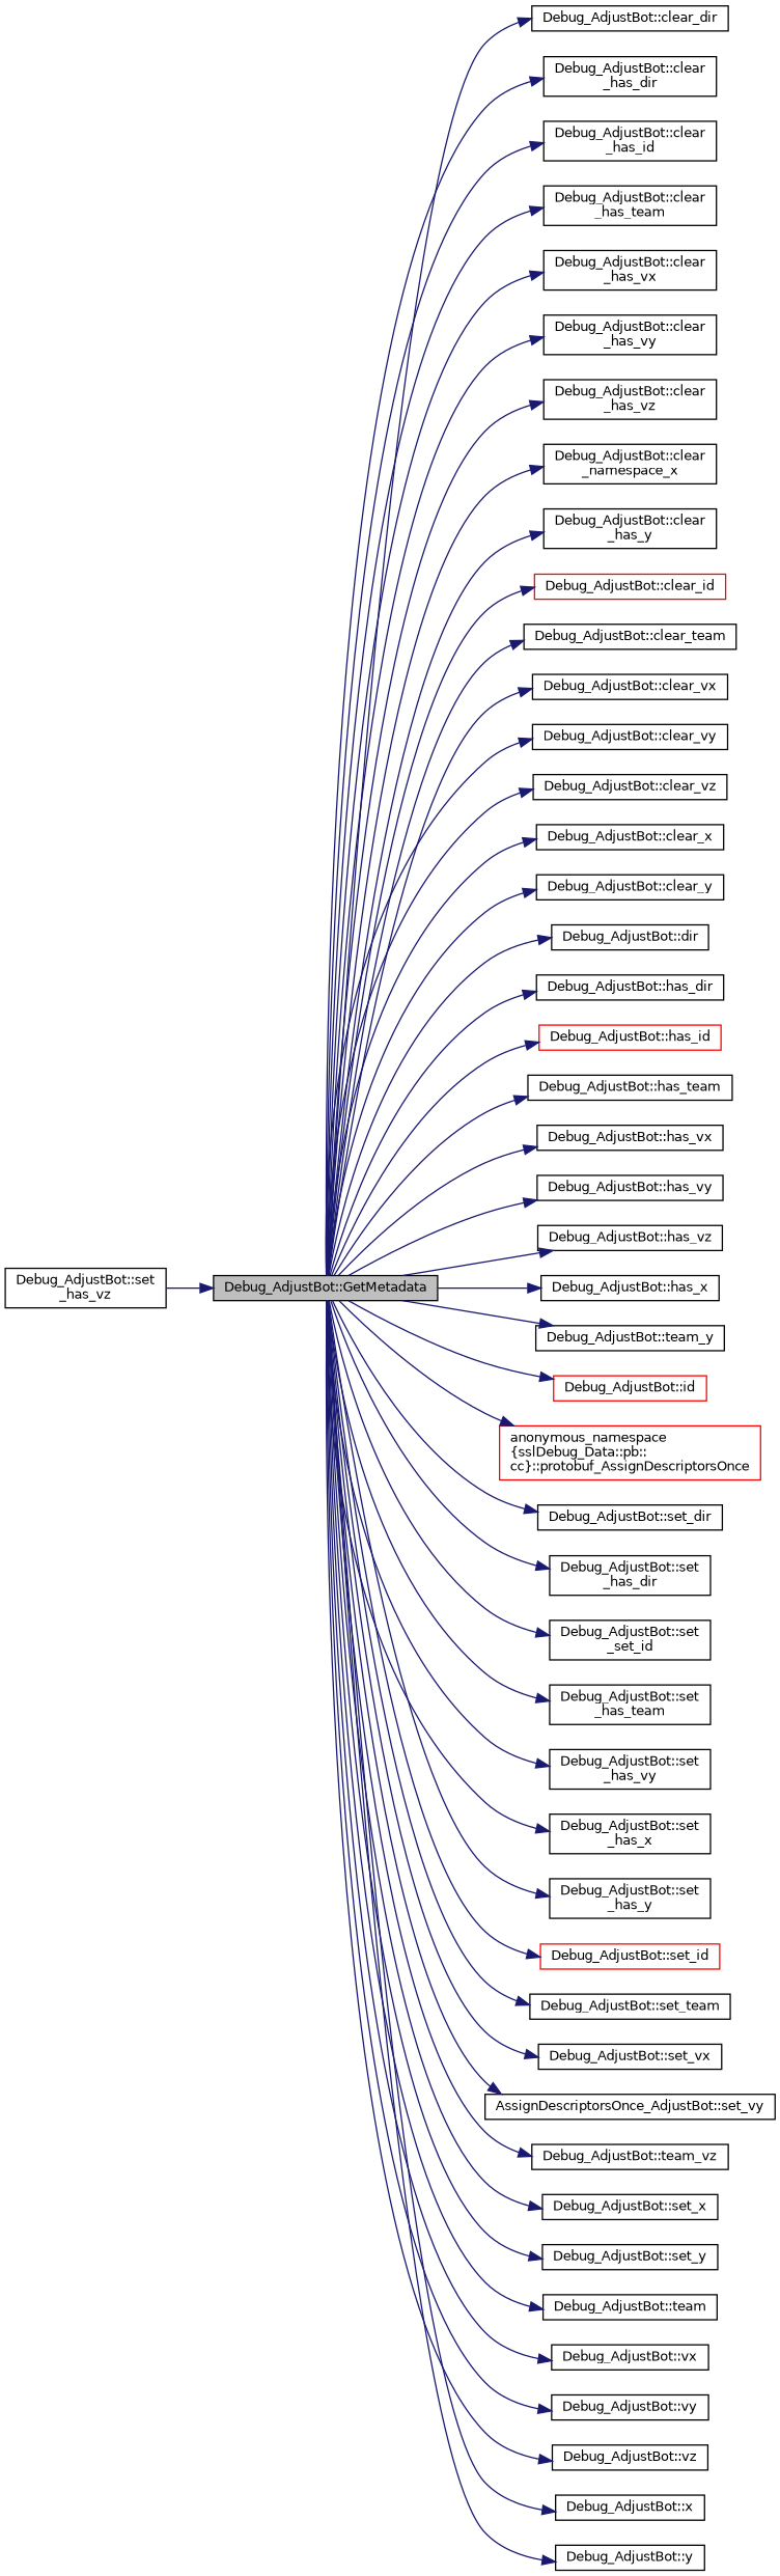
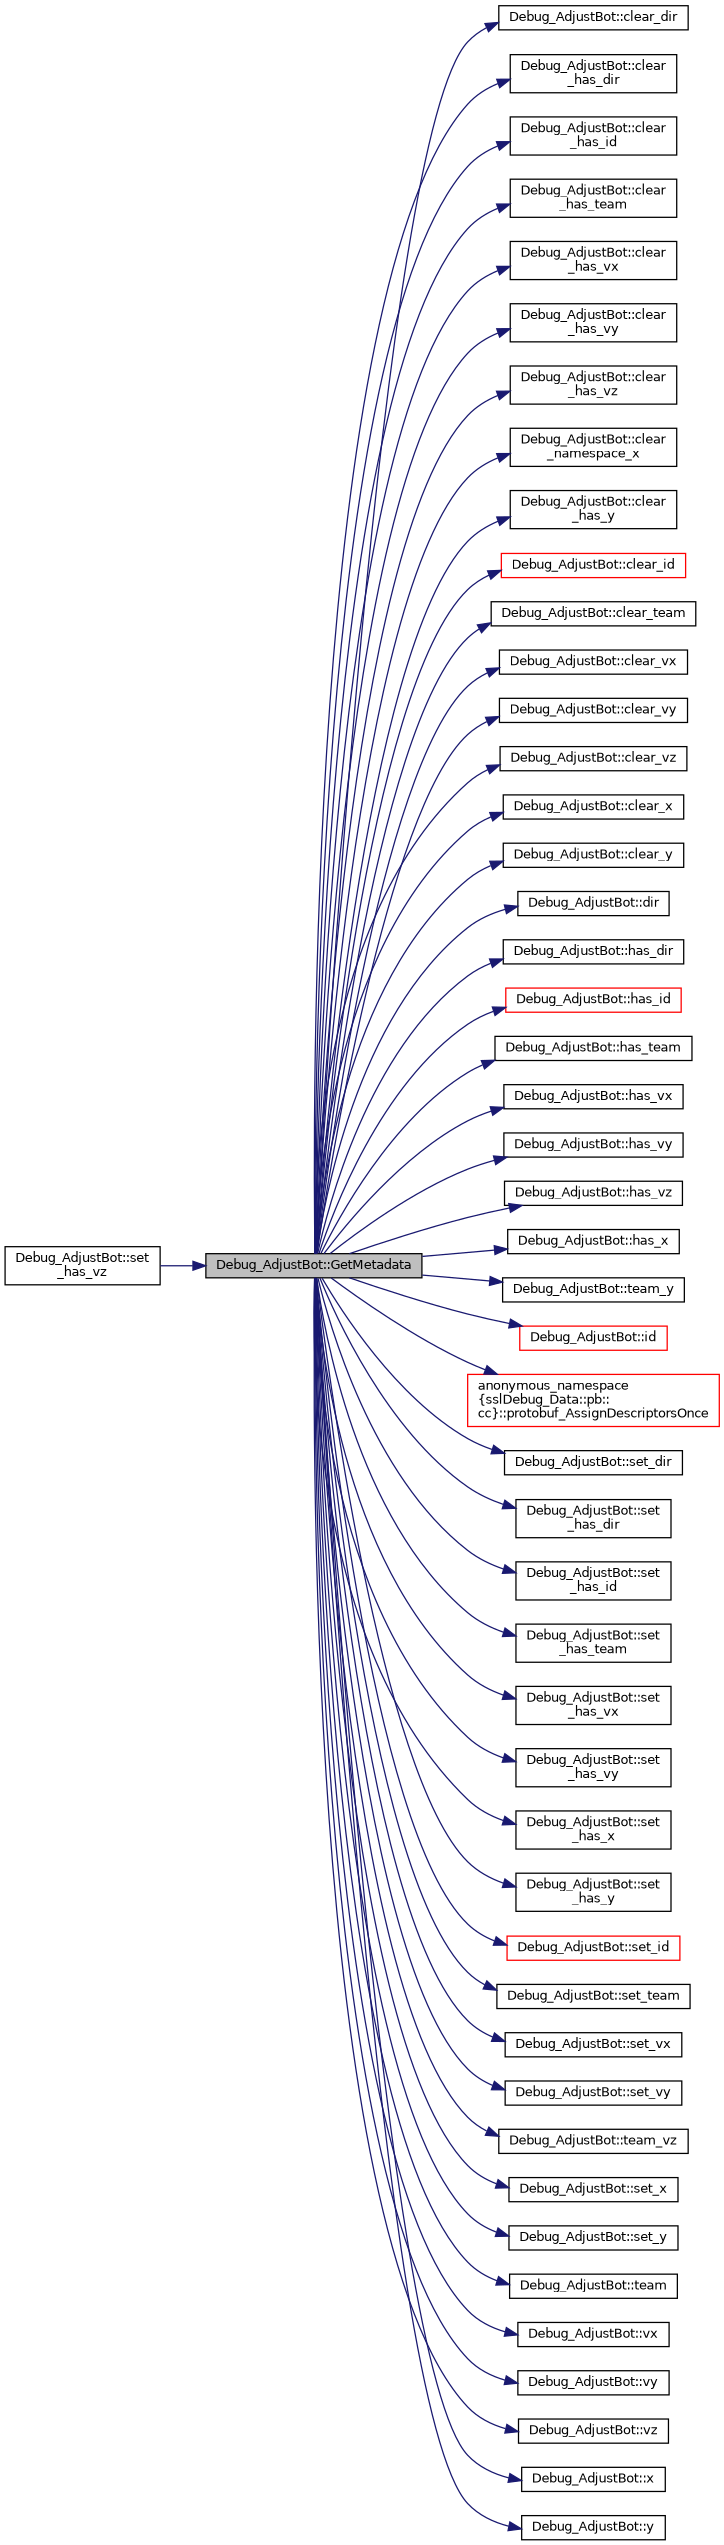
  digraph {
    rankdir=LR
    node [color=black fillcolor=white fontname=Helvetica fontsize=10 shape=record style=filled]
    edge [color=midnightblue fontname=Helvetica fontsize=10 labelfontname=Helvetica labelfontsize=10 style=solid]
    n1 [fillcolor=grey75 fontcolor=black height=0.2 label="Debug_AdjustBot::GetMetadata" width=0.4]
    n2 [height=0.2 label="Debug_AdjustBot::clear_dir" width=0.4]
    n3 [height=0.2 label="Debug_AdjustBot::clear\l_has_dir" width=0.4]
    n4 [height=0.2 label="Debug_AdjustBot::clear\l_has_id" width=0.4]
    n5 [height=0.2 label="Debug_AdjustBot::clear\l_has_team" width=0.4]
    n6 [height=0.2 label="Debug_AdjustBot::clear\l_has_vx" width=0.4]
    n7 [height=0.2 label="Debug_AdjustBot::clear\l_has_vy" width=0.4]
    n8 [height=0.2 label="Debug_AdjustBot::clear\l_has_vz" width=0.4]
    n9 [height=0.2 label="Debug_AdjustBot::clear\l_namespace_x" width=0.4]
    n10 [height=0.2 label="Debug_AdjustBot::clear\l_has_y" width=0.4]
    n11 [color=red height=0.2 label="Debug_AdjustBot::clear_id" width=0.4]
    n12 [height=0.2 label="Debug_AdjustBot::clear_team" width=0.4]
    n13 [height=0.2 label="Debug_AdjustBot::clear_vx" width=0.4]
    n14 [height=0.2 label="Debug_AdjustBot::clear_vy" width=0.4]
    n15 [height=0.2 label="Debug_AdjustBot::clear_vz" width=0.4]
    n16 [height=0.2 label="Debug_AdjustBot::clear_x" width=0.4]
    n17 [height=0.2 label="Debug_AdjustBot::clear_y" width=0.4]
    n18 [height=0.2 label="Debug_AdjustBot::dir" width=0.4]
    n19 [height=0.2 label="Debug_AdjustBot::has_dir" width=0.4]
    n20 [color=red height=0.2 label="Debug_AdjustBot::has_id" width=0.4]
    n21 [height=0.2 label="Debug_AdjustBot::has_team" width=0.4]
    n22 [height=0.2 label="Debug_AdjustBot::has_vx" width=0.4]
    n23 [height=0.2 label="Debug_AdjustBot::has_vy" width=0.4]
    n24 [height=0.2 label="Debug_AdjustBot::has_vz" width=0.4]
    n25 [height=0.2 label="Debug_AdjustBot::has_x" width=0.4]
    n26 [height=0.2 label="Debug_AdjustBot::team_y" width=0.4]
    n27 [color=red height=0.2 label="Debug_AdjustBot::id" width=0.4]
    n28 [color=red height=0.2 label="anonymous_namespace\l\{sslDebug_Data::pb::\lcc\}::protobuf_AssignDescriptorsOnce" width=0.4]
    n29 [height=0.2 label="Debug_AdjustBot::set_dir" width=0.4]
    n30 [height=0.2 label="Debug_AdjustBot::set\l_has_dir" width=0.4]
-   n31 [height=0.2 label="Debug_AdjustBot::set\l_set_id" width=0.4]
+   n31 [height=0.2 label="Debug_AdjustBot::set\l_has_id" width=0.4]
    n32 [height=0.2 label="Debug_AdjustBot::set\l_has_team" width=0.4]
+   n33 [height=0.2 label="Debug_AdjustBot::set\l_has_vx" width=0.4]
    n34 [height=0.2 label="Debug_AdjustBot::set\l_has_vy" width=0.4]
    n35 [height=0.2 label="Debug_AdjustBot::set\l_has_x" width=0.4]
    n36 [height=0.2 label="Debug_AdjustBot::set\l_has_y" width=0.4]
    n37 [color=red height=0.2 label="Debug_AdjustBot::set_id" width=0.4]
    n38 [height=0.2 label="Debug_AdjustBot::set_team" width=0.4]
    n39 [height=0.2 label="Debug_AdjustBot::set_vx" width=0.4]
-   n40 [height=0.2 label="AssignDescriptorsOnce_AdjustBot::set_vy" width=0.4]
+   n40 [height=0.2 label="Debug_AdjustBot::set_vy" width=0.4]
    n41 [height=0.2 label="Debug_AdjustBot::team_vz" width=0.4]
    n42 [height=0.2 label="Debug_AdjustBot::set_x" width=0.4]
    n43 [height=0.2 label="Debug_AdjustBot::set_y" width=0.4]
    n44 [height=0.2 label="Debug_AdjustBot::team" width=0.4]
    n45 [height=0.2 label="Debug_AdjustBot::vx" width=0.4]
    n46 [height=0.2 label="Debug_AdjustBot::vy" width=0.4]
    n47 [height=0.2 label="Debug_AdjustBot::vz" width=0.4]
    n48 [height=0.2 label="Debug_AdjustBot::x" width=0.4]
    n49 [height=0.2 label="Debug_AdjustBot::y" width=0.4]
    n50 [height=0.2 label="Debug_AdjustBot::set\l_has_vz" width=0.4]
    n1 -> n2
    n1 -> n3
    n1 -> n4
    n1 -> n5
    n1 -> n6
    n1 -> n7
    n1 -> n8
    n1 -> n9
    n1 -> n10
    n1 -> n11
    n1 -> n12
    n1 -> n13
    n1 -> n14
    n1 -> n15
    n1 -> n16
    n1 -> n17
    n1 -> n18
    n1 -> n19
    n1 -> n20
    n1 -> n21
    n1 -> n22
    n1 -> n23
    n1 -> n24
    n1 -> n25
    n1 -> n26
    n1 -> n27
    n1 -> n28
    n1 -> n29
    n1 -> n30
    n1 -> n31
    n1 -> n32
+   n1 -> n33
    n1 -> n34
    n1 -> n35
    n1 -> n36
    n1 -> n37
    n1 -> n38
    n1 -> n39
    n1 -> n40
    n1 -> n41
    n1 -> n42
    n1 -> n43
    n1 -> n44
    n1 -> n45
    n1 -> n46
    n1 -> n47
    n1 -> n48
    n1 -> n49
    n50 -> n1
  }
